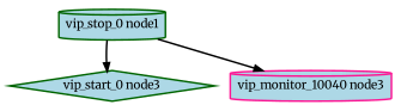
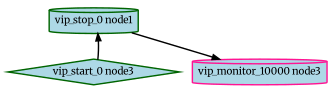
  digraph {
    fontname=Merriweather
    node [color=darkgreen fillcolor=lightblue fontcolor=black fontname=Merriweather shape=cylinder style="bold,filled"]
    edge [color=black fontname=Merriweather style=bold]
-   "vip_monitor_10000 node3" [color=deeppink label="vip_monitor_10040 node3"]
+   "vip_monitor_10000 node3" [color=deeppink]
    "vip_start_0 node3" [shape=diamond]
    "vip_stop_0 node1"
    "vip_stop_0 node1" -> "vip_monitor_10000 node3"
-   "vip_stop_0 node1" -> "vip_start_0 node3"
+   "vip_start_0 node3" -> "vip_stop_0 node1"
  }
